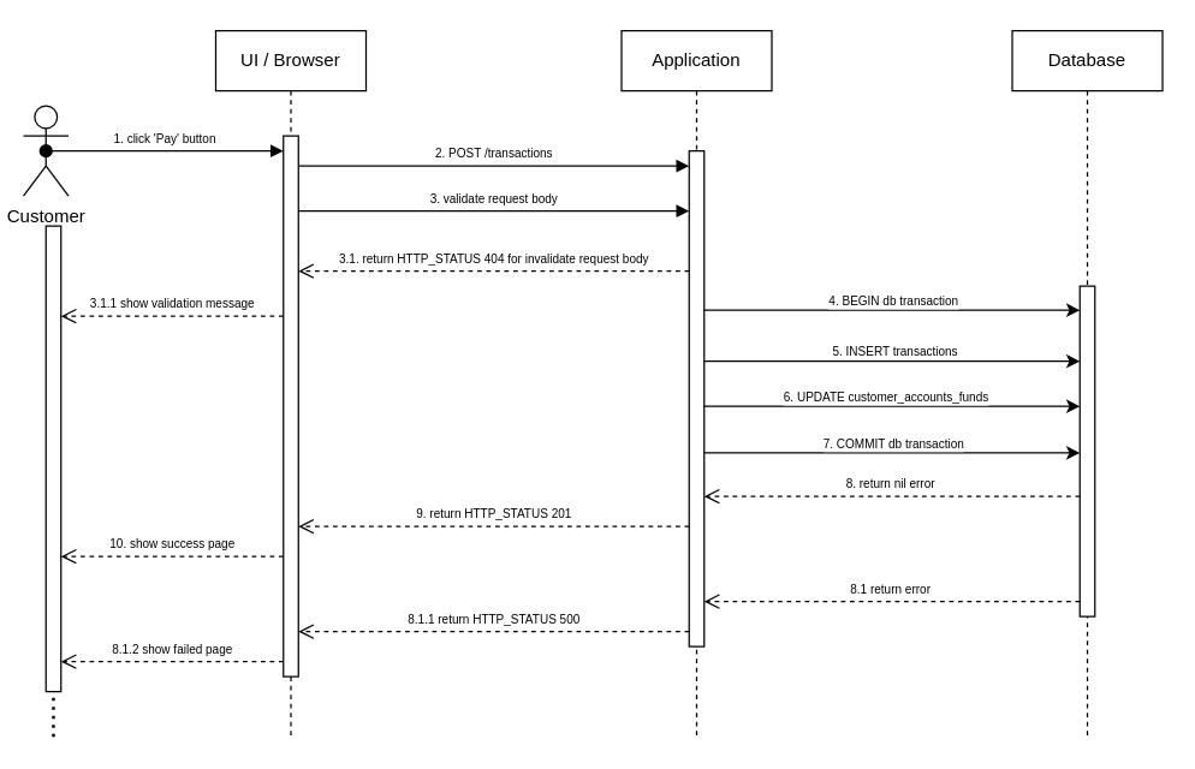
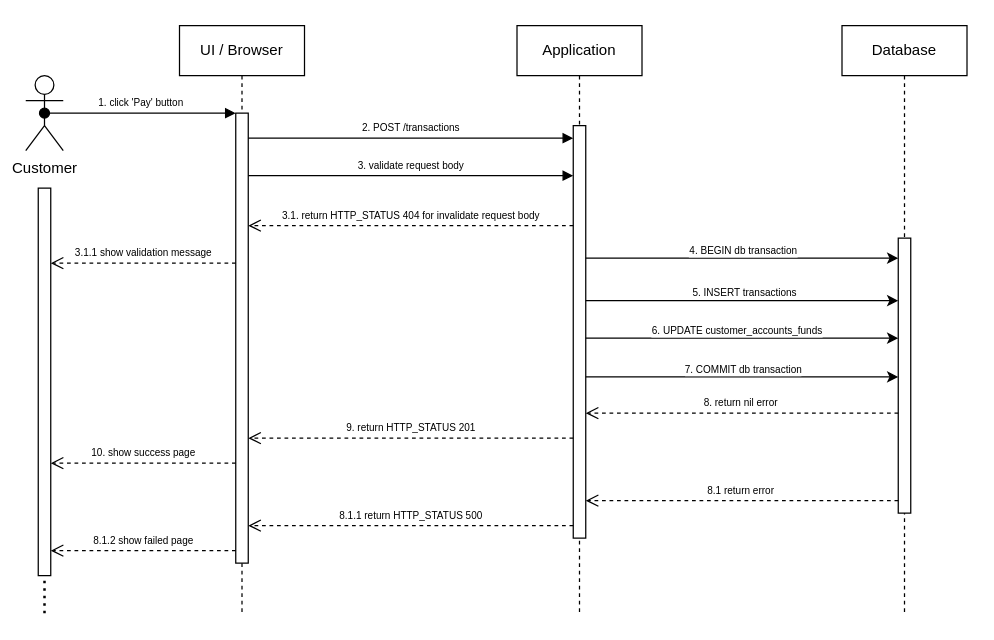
  <mxCell id="0" />
  <mxCell id="1" parent="0" />
  <mxCell id="2" value="UI / Browser" style="shape=umlLifeline;perimeter=lifelinePerimeter;whiteSpace=wrap;html=1;container=0;dropTarget=0;collapsible=0;recursiveResize=0;outlineConnect=0;portConstraint=eastwest;newEdgeStyle={&quot;edgeStyle&quot;:&quot;elbowEdgeStyle&quot;,&quot;elbow&quot;:&quot;vertical&quot;,&quot;curved&quot;:0,&quot;rounded&quot;:0};" parent="1" vertex="1"><mxGeometry x="143" y="20" width="100" height="470" as="geometry" /></mxCell>
  <mxCell id="3" value="" style="html=1;points=[];perimeter=orthogonalPerimeter;outlineConnect=0;targetShapes=umlLifeline;portConstraint=eastwest;newEdgeStyle={&quot;edgeStyle&quot;:&quot;elbowEdgeStyle&quot;,&quot;elbow&quot;:&quot;vertical&quot;,&quot;curved&quot;:0,&quot;rounded&quot;:0};" parent="2" vertex="1"><mxGeometry x="45" y="70" width="10" height="360" as="geometry" /></mxCell>
  <mxCell id="4" value="" style="edgeStyle=elbowEdgeStyle;rounded=0;orthogonalLoop=1;jettySize=auto;html=1;elbow=vertical;curved=0;" edge="1" parent="1" target="11"><mxGeometry relative="1" as="geometry"><mxPoint x="463" y="206" as="sourcePoint" /><mxPoint x="698" y="206" as="targetPoint" /><Array as="points"><mxPoint x="583" y="206" /></Array></mxGeometry></mxCell>
  <mxCell id="5" value="&lt;font style=&quot;font-size: 8px;&quot;&gt;4. BEGIN db transaction&lt;/font&gt;" style="edgeLabel;html=1;align=center;verticalAlign=middle;resizable=0;points=[];" vertex="1" connectable="0" parent="4"><mxGeometry x="-0.082" relative="1" as="geometry"><mxPoint x="13" y="-8" as="offset" /></mxGeometry></mxCell>
  <mxCell id="6" value="Application" style="shape=umlLifeline;perimeter=lifelinePerimeter;whiteSpace=wrap;html=1;container=0;dropTarget=0;collapsible=0;recursiveResize=0;outlineConnect=0;portConstraint=eastwest;newEdgeStyle={&quot;edgeStyle&quot;:&quot;elbowEdgeStyle&quot;,&quot;elbow&quot;:&quot;vertical&quot;,&quot;curved&quot;:0,&quot;rounded&quot;:0};" parent="1" vertex="1"><mxGeometry x="413" y="20" width="100" height="470" as="geometry" /></mxCell>
  <mxCell id="7" value="" style="html=1;points=[];perimeter=orthogonalPerimeter;outlineConnect=0;targetShapes=umlLifeline;portConstraint=eastwest;newEdgeStyle={&quot;edgeStyle&quot;:&quot;elbowEdgeStyle&quot;,&quot;elbow&quot;:&quot;vertical&quot;,&quot;curved&quot;:0,&quot;rounded&quot;:0};" parent="6" vertex="1"><mxGeometry x="45" y="80" width="10" height="330" as="geometry" /></mxCell>
  <mxCell id="8" value="&lt;font style=&quot;font-size: 8px;&quot;&gt;2. POST /transactions&lt;/font&gt;" style="html=1;verticalAlign=bottom;endArrow=block;edgeStyle=elbowEdgeStyle;elbow=vertical;curved=0;rounded=0;" parent="1" source="3" target="7" edge="1"><mxGeometry relative="1" as="geometry"><mxPoint x="213" y="110" as="sourcePoint" /><Array as="points"><mxPoint x="293" y="110" /><mxPoint x="198" y="100" /></Array></mxGeometry></mxCell>
  <mxCell id="9" value="&lt;font style=&quot;font-size: 8px;&quot;&gt;9. return HTTP_STATUS 201&lt;/font&gt;" style="html=1;verticalAlign=bottom;endArrow=open;dashed=1;endSize=8;edgeStyle=elbowEdgeStyle;elbow=vertical;curved=0;rounded=0;" parent="1" source="7" target="3" edge="1"><mxGeometry relative="1" as="geometry"><mxPoint x="213" y="185" as="targetPoint" /><Array as="points"><mxPoint x="393" y="350" /><mxPoint x="363" y="340" /><mxPoint x="273" y="300" /><mxPoint x="208" y="260" /></Array></mxGeometry></mxCell>
  <mxCell id="10" value="Database" style="shape=umlLifeline;perimeter=lifelinePerimeter;whiteSpace=wrap;html=1;container=0;dropTarget=0;collapsible=0;recursiveResize=0;outlineConnect=0;portConstraint=eastwest;newEdgeStyle={&quot;edgeStyle&quot;:&quot;elbowEdgeStyle&quot;,&quot;elbow&quot;:&quot;vertical&quot;,&quot;curved&quot;:0,&quot;rounded&quot;:0};" vertex="1" parent="1"><mxGeometry x="673" y="20" width="100" height="470" as="geometry" /></mxCell>
  <mxCell id="11" value="" style="html=1;points=[];perimeter=orthogonalPerimeter;outlineConnect=0;targetShapes=umlLifeline;portConstraint=eastwest;newEdgeStyle={&quot;edgeStyle&quot;:&quot;elbowEdgeStyle&quot;,&quot;elbow&quot;:&quot;vertical&quot;,&quot;curved&quot;:0,&quot;rounded&quot;:0};" vertex="1" parent="10"><mxGeometry x="45" y="170" width="10" height="220" as="geometry" /></mxCell>
- <mxCell id="12" value="Customer" style="shape=umlActor;verticalLabelPosition=bottom;verticalAlign=top;html=1;outlineConnect=0;" vertex="1" parent="1"><mxGeometry x="15" y="70" width="30" height="60" as="geometry" /></mxCell>
+ <mxCell id="12" value="Customer" style="shape=umlActor;verticalLabelPosition=bottom;verticalAlign=top;html=1;outlineConnect=0;" vertex="1" parent="1"><mxGeometry x="20" y="60" width="30" height="60" as="geometry" /></mxCell>
  <mxCell id="13" value="&lt;font style=&quot;font-size: 8px;&quot;&gt;1. click 'Pay' button&lt;/font&gt;" style="html=1;verticalAlign=bottom;startArrow=oval;endArrow=block;startSize=8;edgeStyle=elbowEdgeStyle;elbow=vertical;curved=0;rounded=0;exitX=0.5;exitY=0.5;exitDx=0;exitDy=0;exitPerimeter=0;" parent="1" target="3" edge="1" source="12"><mxGeometry x="0.004" relative="1" as="geometry"><mxPoint x="63" y="90" as="sourcePoint" /><mxPoint as="offset" /></mxGeometry></mxCell>
  <mxCell id="14" value="" style="edgeStyle=elbowEdgeStyle;rounded=0;orthogonalLoop=1;jettySize=auto;html=1;elbow=vertical;curved=0;" edge="1" parent="1" source="7" target="11"><mxGeometry relative="1" as="geometry"><mxPoint x="513" y="240" as="sourcePoint" /><mxPoint x="693" y="240" as="targetPoint" /><Array as="points"><mxPoint x="483" y="240" /></Array></mxGeometry></mxCell>
  <mxCell id="15" value="&lt;font style=&quot;font-size: 8px;&quot;&gt;5. INSERT transactions&lt;/font&gt;" style="edgeLabel;html=1;align=center;verticalAlign=middle;resizable=0;points=[];" vertex="1" connectable="0" parent="14"><mxGeometry x="-0.082" relative="1" as="geometry"><mxPoint x="11" y="-8" as="offset" /></mxGeometry></mxCell>
  <mxCell id="16" value="" style="edgeStyle=elbowEdgeStyle;rounded=0;orthogonalLoop=1;jettySize=auto;html=1;elbow=vertical;curved=0;" edge="1" parent="1" source="7" target="11"><mxGeometry relative="1" as="geometry"><mxPoint x="493" y="270" as="sourcePoint" /><mxPoint x="683" y="270" as="targetPoint" /><Array as="points"><mxPoint x="523" y="270" /><mxPoint x="423" y="280" /><mxPoint x="353" y="280" /></Array></mxGeometry></mxCell>
  <mxCell id="17" value="&lt;font style=&quot;font-size: 8px;&quot;&gt;6. UPDATE customer_accounts_funds&lt;/font&gt;" style="edgeLabel;html=1;align=center;verticalAlign=middle;resizable=0;points=[];" vertex="1" connectable="0" parent="16"><mxGeometry x="-0.082" relative="1" as="geometry"><mxPoint x="5" y="-8" as="offset" /></mxGeometry></mxCell>
  <mxCell id="18" value="" style="edgeStyle=elbowEdgeStyle;rounded=0;orthogonalLoop=1;jettySize=auto;html=1;elbow=vertical;curved=0;" edge="1" parent="1"><mxGeometry relative="1" as="geometry"><mxPoint x="468" y="301" as="sourcePoint" /><mxPoint x="718" y="301" as="targetPoint" /><Array as="points"><mxPoint x="693" y="301" /></Array></mxGeometry></mxCell>
  <mxCell id="19" value="&lt;font style=&quot;font-size: 8px;&quot;&gt;7. COMMIT db transaction&lt;/font&gt;" style="edgeLabel;html=1;align=center;verticalAlign=middle;resizable=0;points=[];" vertex="1" connectable="0" parent="18"><mxGeometry x="-0.082" relative="1" as="geometry"><mxPoint x="10" y="-8" as="offset" /></mxGeometry></mxCell>
  <mxCell id="20" value="&lt;font style=&quot;font-size: 8px;&quot;&gt;8. return nil error&amp;nbsp;&lt;/font&gt;" style="html=1;verticalAlign=bottom;endArrow=open;dashed=1;endSize=8;edgeStyle=elbowEdgeStyle;elbow=vertical;curved=0;rounded=0;" edge="1" parent="1" target="7"><mxGeometry relative="1" as="geometry"><mxPoint x="483" y="330" as="targetPoint" /><Array as="points"><mxPoint x="491" y="330" /></Array><mxPoint x="718" y="330" as="sourcePoint" /></mxGeometry></mxCell>
  <mxCell id="21" value="" style="html=1;points=[];perimeter=orthogonalPerimeter;outlineConnect=0;targetShapes=umlLifeline;portConstraint=eastwest;newEdgeStyle={&quot;edgeStyle&quot;:&quot;elbowEdgeStyle&quot;,&quot;elbow&quot;:&quot;vertical&quot;,&quot;curved&quot;:0,&quot;rounded&quot;:0};" vertex="1" parent="1"><mxGeometry x="30" y="150" width="10" height="310" as="geometry" /></mxCell>
  <mxCell id="22" value="" style="endArrow=none;html=1;strokeWidth=2;rounded=0;dashed=1;dashPattern=1 2;" edge="1" parent="1" target="21"><mxGeometry width="50" height="50" relative="1" as="geometry"><mxPoint x="35" y="490" as="sourcePoint" /><mxPoint x="35" y="320" as="targetPoint" /></mxGeometry></mxCell>
  <mxCell id="23" value="&lt;font style=&quot;font-size: 8px;&quot;&gt;8.1 return error&amp;nbsp;&lt;/font&gt;" style="html=1;verticalAlign=bottom;endArrow=open;dashed=1;endSize=8;edgeStyle=elbowEdgeStyle;elbow=vertical;curved=0;rounded=0;" edge="1" parent="1" target="7"><mxGeometry relative="1" as="geometry"><mxPoint x="483" y="400" as="targetPoint" /><Array as="points"><mxPoint x="491" y="400" /></Array><mxPoint x="718" y="400" as="sourcePoint" /></mxGeometry></mxCell>
  <mxCell id="24" value="&lt;font style=&quot;font-size: 8px;&quot;&gt;8.1.1 return HTTP_STATUS 500&lt;/font&gt;" style="html=1;verticalAlign=bottom;endArrow=open;dashed=1;endSize=8;edgeStyle=elbowEdgeStyle;elbow=vertical;curved=0;rounded=0;" edge="1" parent="1" source="7" target="3"><mxGeometry x="-0.001" relative="1" as="geometry"><mxPoint x="203" y="390" as="targetPoint" /><Array as="points"><mxPoint x="333" y="420" /><mxPoint x="268" y="390" /><mxPoint x="203" y="350" /></Array><mxPoint x="358" y="390" as="sourcePoint" /><mxPoint as="offset" /></mxGeometry></mxCell>
  <mxCell id="25" value="&lt;font style=&quot;font-size: 8px;&quot;&gt;10. show success page&lt;/font&gt;" style="html=1;verticalAlign=bottom;endArrow=open;dashed=1;endSize=8;edgeStyle=elbowEdgeStyle;elbow=vertical;curved=0;rounded=0;" edge="1" parent="1" source="3" target="21"><mxGeometry relative="1" as="geometry"><mxPoint x="63" y="330" as="targetPoint" /><Array as="points"><mxPoint x="153" y="370" /><mxPoint x="123" y="340" /><mxPoint x="98" y="330" /><mxPoint x="33" y="290" /></Array><mxPoint x="188" y="330" as="sourcePoint" /></mxGeometry></mxCell>
  <mxCell id="26" value="&lt;font style=&quot;font-size: 8px;&quot;&gt;8.1.2 show failed page&lt;/font&gt;" style="html=1;verticalAlign=bottom;endArrow=open;dashed=1;endSize=8;edgeStyle=elbowEdgeStyle;elbow=vertical;curved=0;rounded=0;" edge="1" parent="1"><mxGeometry relative="1" as="geometry"><mxPoint x="40" y="440" as="targetPoint" /><Array as="points"><mxPoint x="98" y="440" /><mxPoint x="33" y="400" /></Array><mxPoint x="188" y="440" as="sourcePoint" /></mxGeometry></mxCell>
  <mxCell id="27" value="&lt;font style=&quot;font-size: 8px;&quot;&gt;3. validate request body&lt;/font&gt;" style="html=1;verticalAlign=bottom;endArrow=block;edgeStyle=elbowEdgeStyle;elbow=vertical;curved=0;rounded=0;" edge="1" parent="1" source="3" target="7"><mxGeometry relative="1" as="geometry"><mxPoint x="223" y="140" as="sourcePoint" /><Array as="points"><mxPoint x="288" y="140" /><mxPoint x="193" y="130" /></Array><mxPoint x="358" y="140" as="targetPoint" /></mxGeometry></mxCell>
  <mxCell id="28" value="&lt;font style=&quot;font-size: 8px;&quot;&gt;3.1. return HTTP_STATUS 404 for invalidate request body&lt;/font&gt;" style="html=1;verticalAlign=bottom;endArrow=open;dashed=1;endSize=8;edgeStyle=elbowEdgeStyle;elbow=vertical;curved=0;rounded=0;" edge="1" parent="1" source="7" target="3"><mxGeometry relative="1" as="geometry"><mxPoint x="213" y="180" as="targetPoint" /><Array as="points"><mxPoint x="268" y="180" /><mxPoint x="203" y="140" /></Array><mxPoint x="358" y="180" as="sourcePoint" /></mxGeometry></mxCell>
  <mxCell id="29" value="&lt;font style=&quot;font-size: 8px;&quot;&gt;3.1.1 show validation message&lt;/font&gt;" style="html=1;verticalAlign=bottom;endArrow=open;dashed=1;endSize=8;edgeStyle=elbowEdgeStyle;elbow=vertical;curved=0;rounded=0;" edge="1" parent="1" source="3"><mxGeometry relative="1" as="geometry"><mxPoint x="40" y="210" as="targetPoint" /><Array as="points"><mxPoint x="110" y="210" /><mxPoint x="45" y="170" /></Array><mxPoint x="183" y="210" as="sourcePoint" /></mxGeometry></mxCell>
